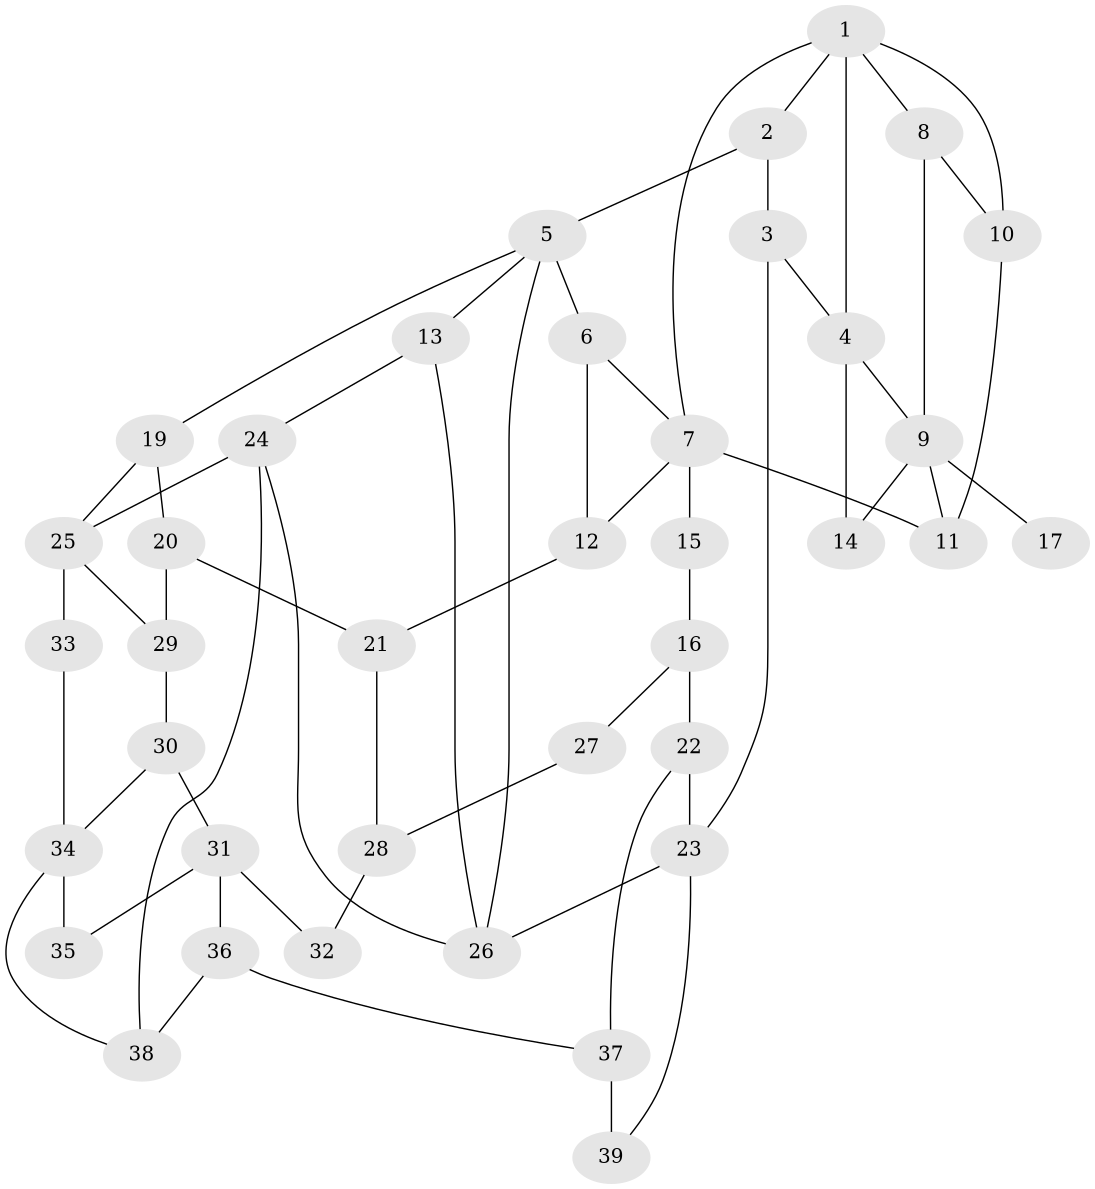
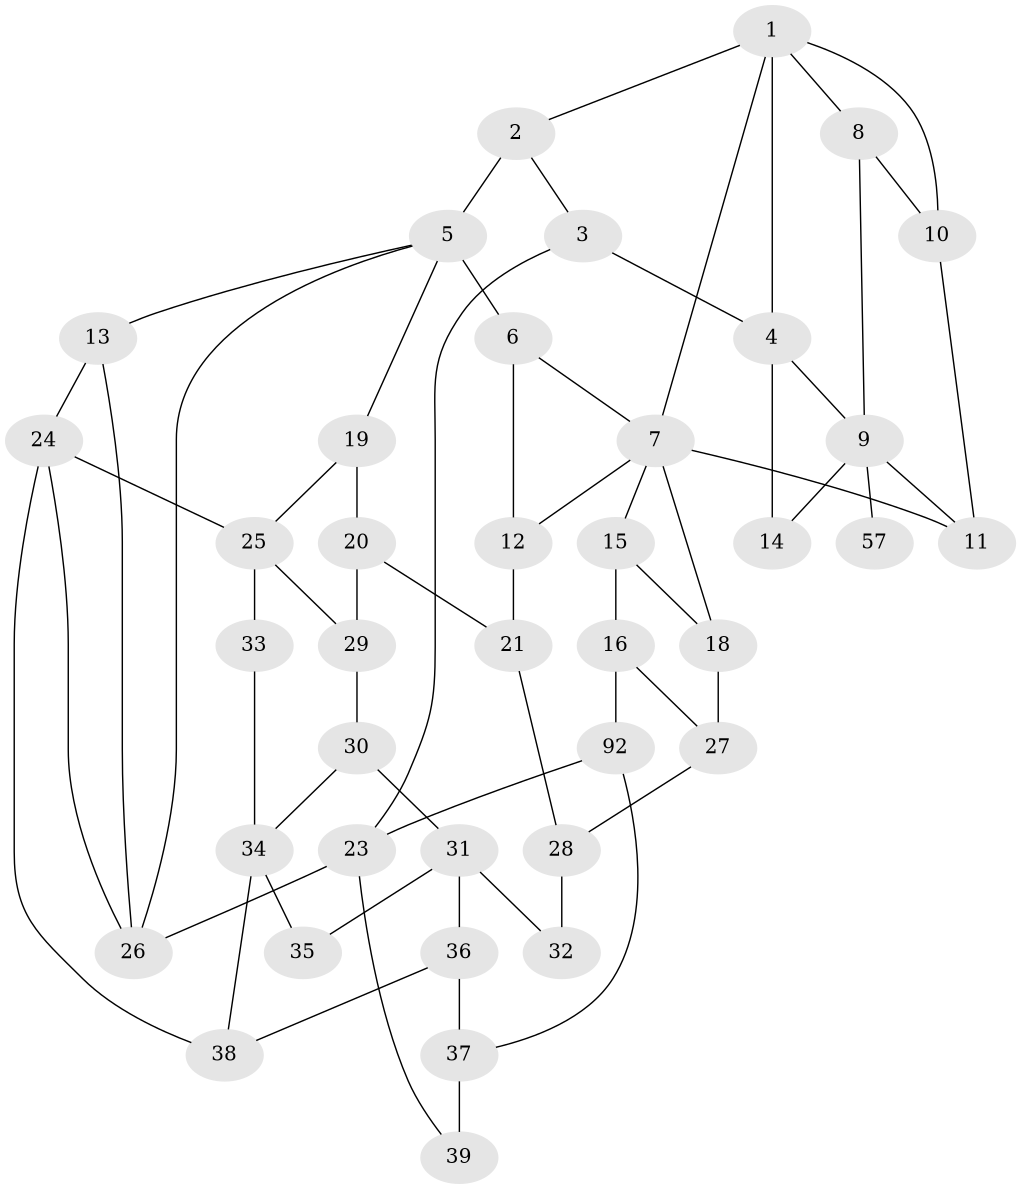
  graph {
    node [color=gray90 style=filled]
    edge [weight=1.0]
    1
    2
    4
    7
    8
    10
    3
    5
    9
    14
    12
    11
    15
+   18
    23
    6
    13
    26
    19
    39
-   17
+   17 [label=57]
    24
    21
    16
    27
    28
    20
    25
    38
-   22
+   22 [label=92]
    37
    29
    33
    30
    32
    34
    31
    35
    36
    1 -- 2
    1 -- 4
    1 -- 7
    1 -- 8
    1 -- 10
    2 -- 3
    2 -- 5 [weight=2.0]
    4 -- 9
    4 -- 14 [weight=2.0]
    7 -- 12
    7 -- 11
    7 -- 15
+   7 -- 18
    8 -- 10
    8 -- 9
    10 -- 11
    3 -- 4 [weight=2.0]
    3 -- 23
    5 -- 6 [weight=2.0]
    5 -- 13 [weight=2.0]
    5 -- 26
    5 -- 19
    9 -- 14
    9 -- 11
    9 -- 17 [weight=2.0]
    12 -- 21
+   15 -- 18
    15 -- 16
+   18 -- 27
    23 -- 26
    23 -- 39
    6 -- 7
    6 -- 12
    13 -- 26
    13 -- 24
    19 -- 20
    19 -- 25
    24 -- 26
    24 -- 25 [weight=2.0]
    24 -- 38
    21 -- 28
    16 -- 27
    16 -- 22 [weight=2.0]
    27 -- 28
    28 -- 32
    20 -- 21
    20 -- 29
    25 -- 29
    25 -- 33 [weight=2.0]
    22 -- 23
    22 -- 37 [weight=2.0]
    37 -- 39 [weight=2.0]
    29 -- 30
    33 -- 34
    30 -- 34
    30 -- 31
    34 -- 38
    34 -- 35
    31 -- 32 [weight=2.0]
    31 -- 35
    31 -- 36 [weight=2.0]
    36 -- 38
    36 -- 37 [weight=2.0]
  }
